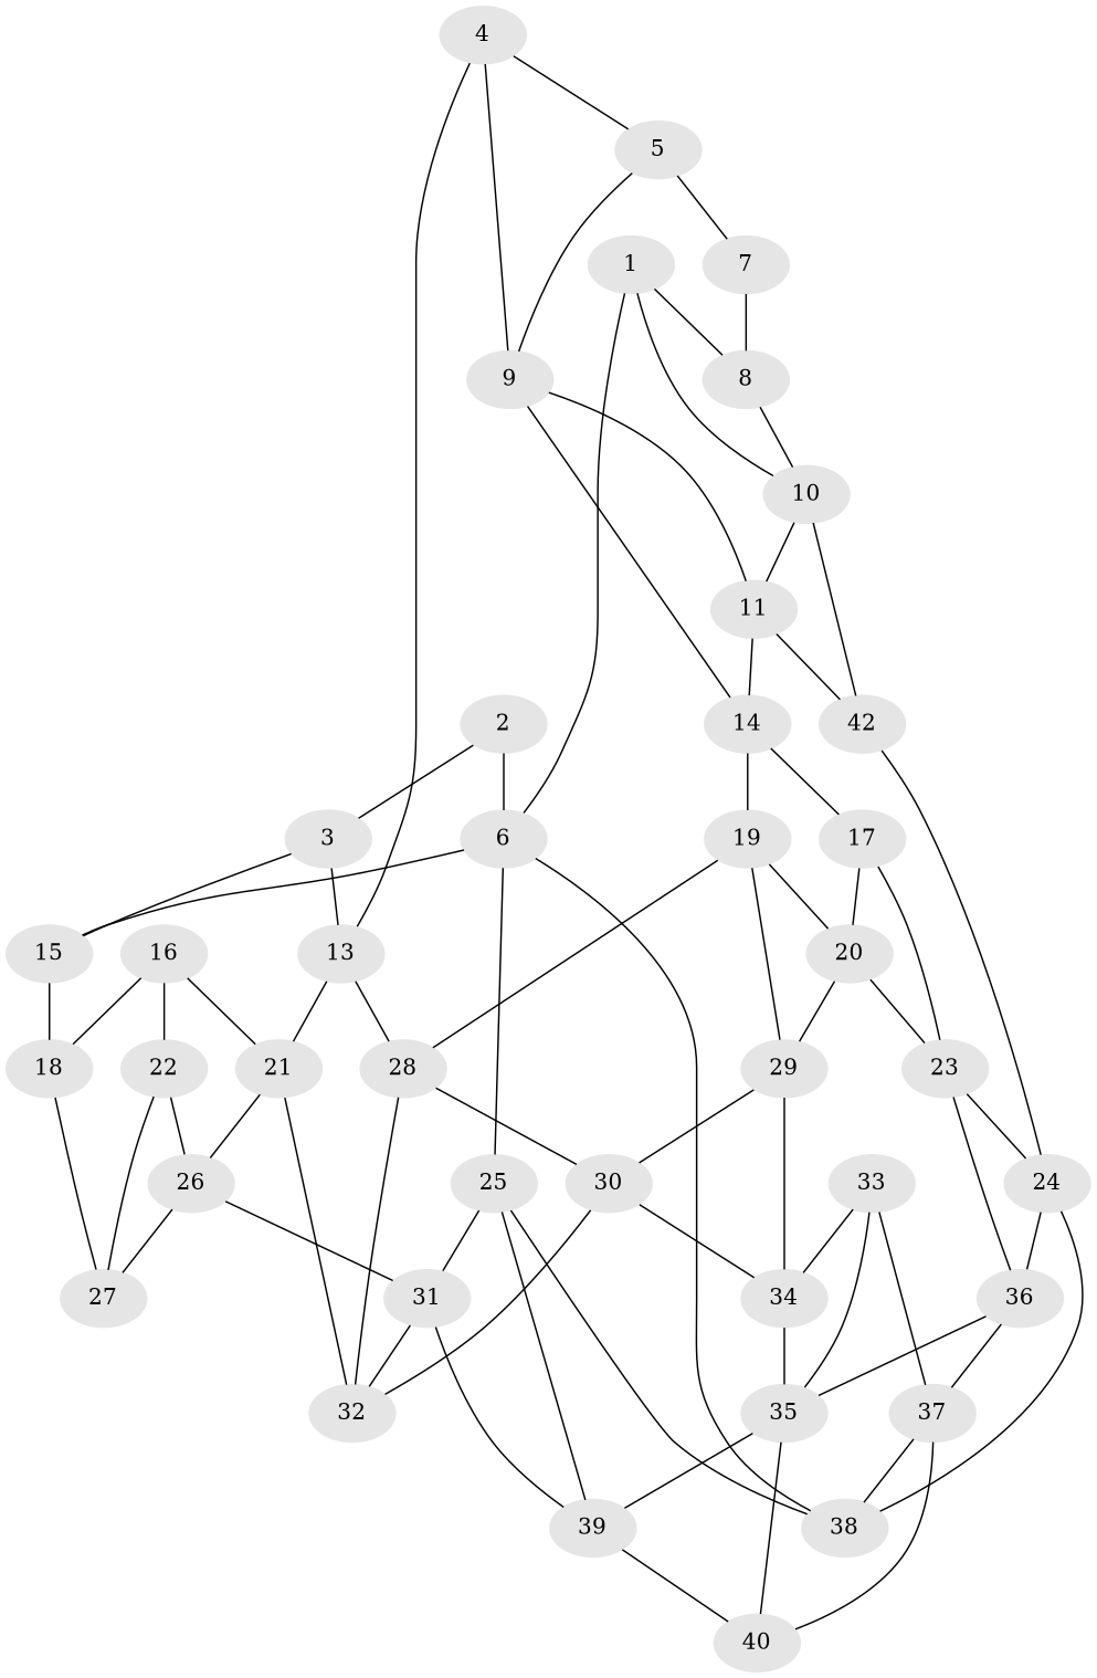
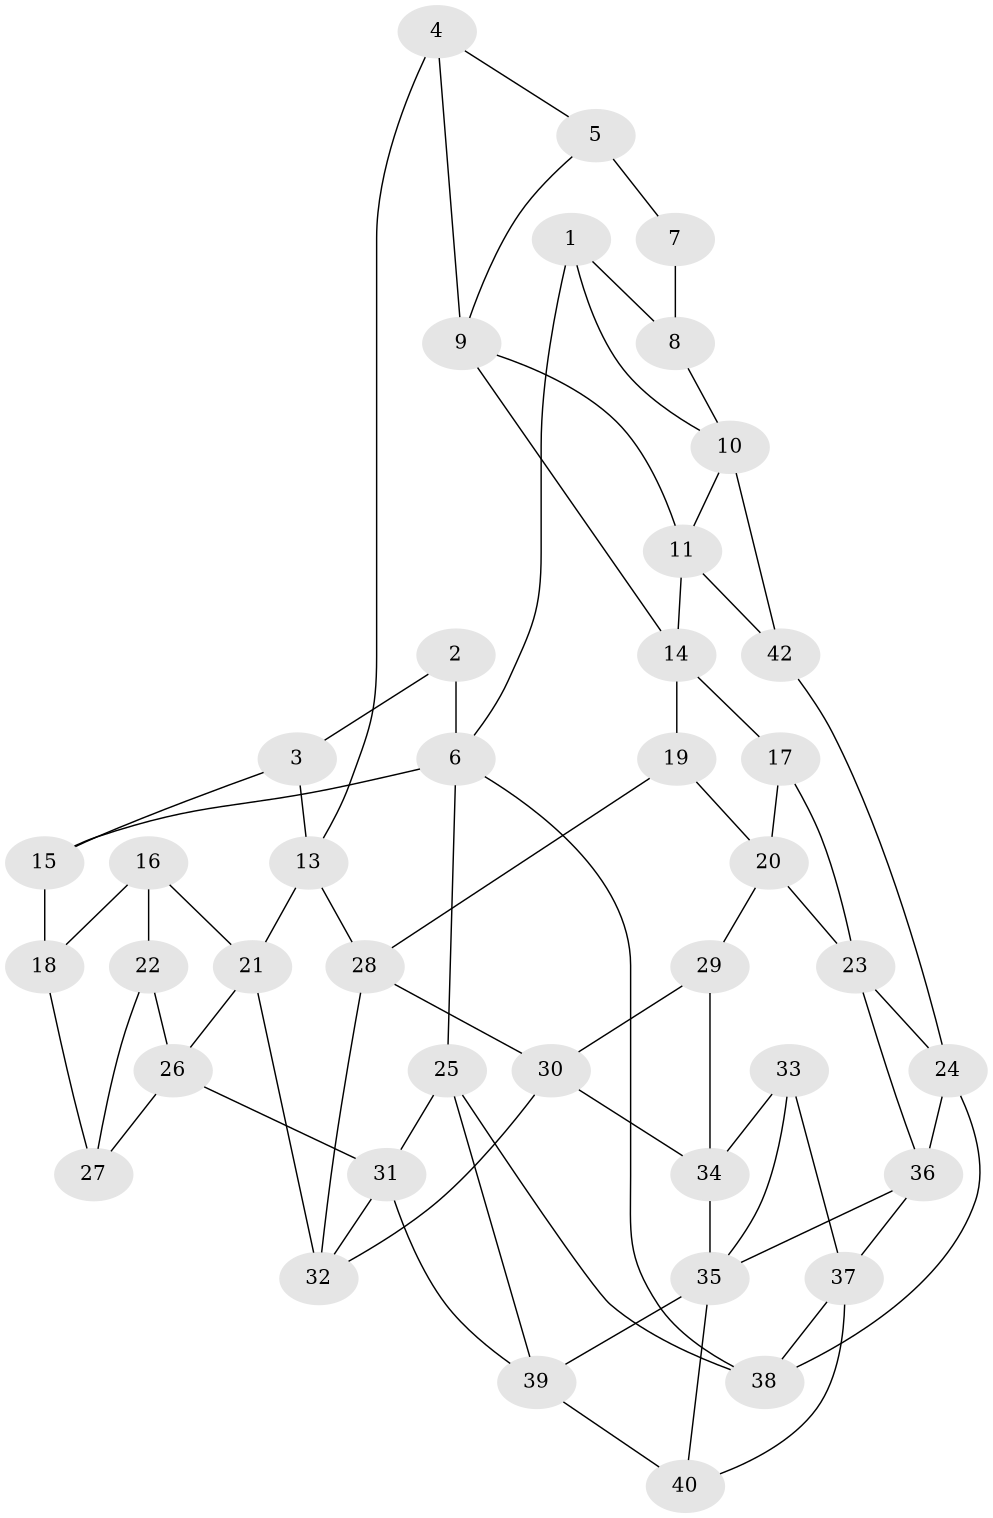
  graph {
    node [color=gray90 style=filled]
    edge [weight=1.0]
    1
    6
    8
    10
    15
    25
    38
    11
    n9 [label=42]
    2
    3
    13
    21
    28
    18
    4
    5
    9
    7
    14
    31
    39
    17
    19
    24
    36
    26
    32
    30
    20
    23
    29
    27
    16
    22
    34
    35
    37
    40
    33
    1 -- 6
    1 -- 8
    1 -- 10
    6 -- 15
    6 -- 25
    6 -- 38
    8 -- 10
    10 -- 11
    10 -- n9
    15 -- 18 [weight=2.0]
    25 -- 38
    25 -- 31
    25 -- 39
    11 -- n9
    11 -- 14
    n9 -- 24
    2 -- 6 [weight=2.0]
    2 -- 3
    3 -- 15
    3 -- 13
    13 -- 21
    13 -- 28
    21 -- 26
    21 -- 32
    28 -- 32
    28 -- 30
    18 -- 27
    4 -- 13
    4 -- 5
    4 -- 9
    5 -- 9
    5 -- 7 [weight=2.0]
    9 -- 11
    9 -- 14
    7 -- 8 [weight=2.0]
    14 -- 17
    14 -- 19
    31 -- 39
    31 -- 32
    39 -- 40
    17 -- 20
    17 -- 23
    19 -- 28
    19 -- 20
-   19 -- 29
    24 -- 38
    24 -- 36
    36 -- 35
    36 -- 37
    26 -- 31
    26 -- 27
    30 -- 32
    30 -- 34
    20 -- 23
    20 -- 29
    23 -- 24
    23 -- 36
    29 -- 30
    29 -- 34
    16 -- 21
    16 -- 18
    16 -- 22
    22 -- 26
    22 -- 27 [weight=2.0]
    34 -- 35
    35 -- 39
    35 -- 40
    37 -- 38
    37 -- 40
    33 -- 34
    33 -- 35
    33 -- 37
  }
